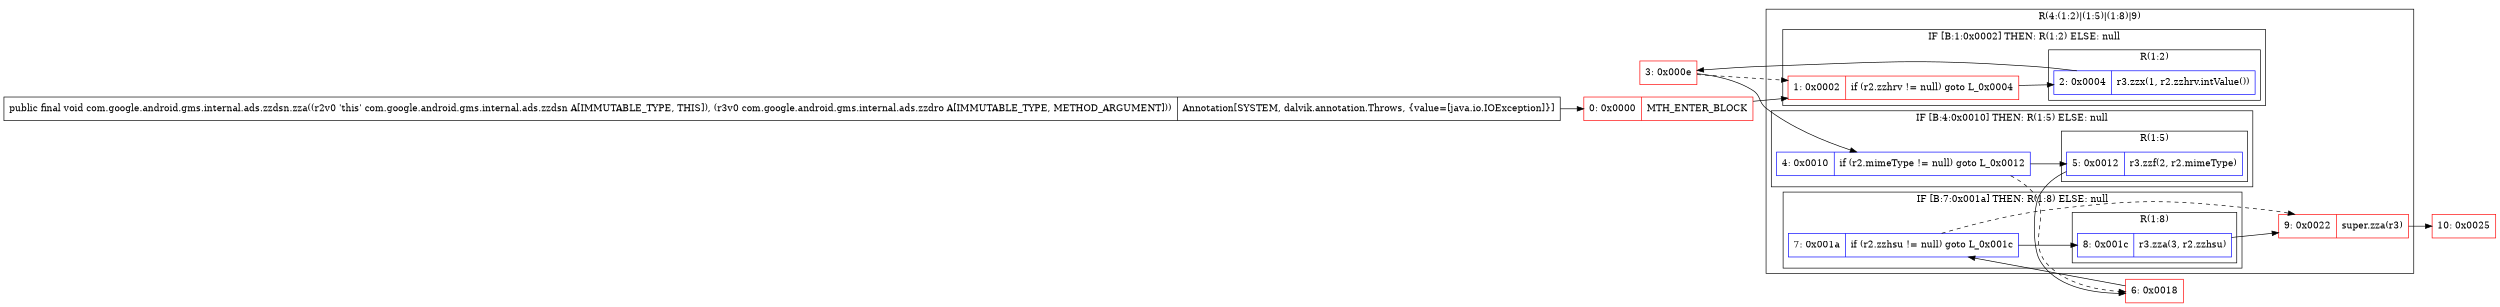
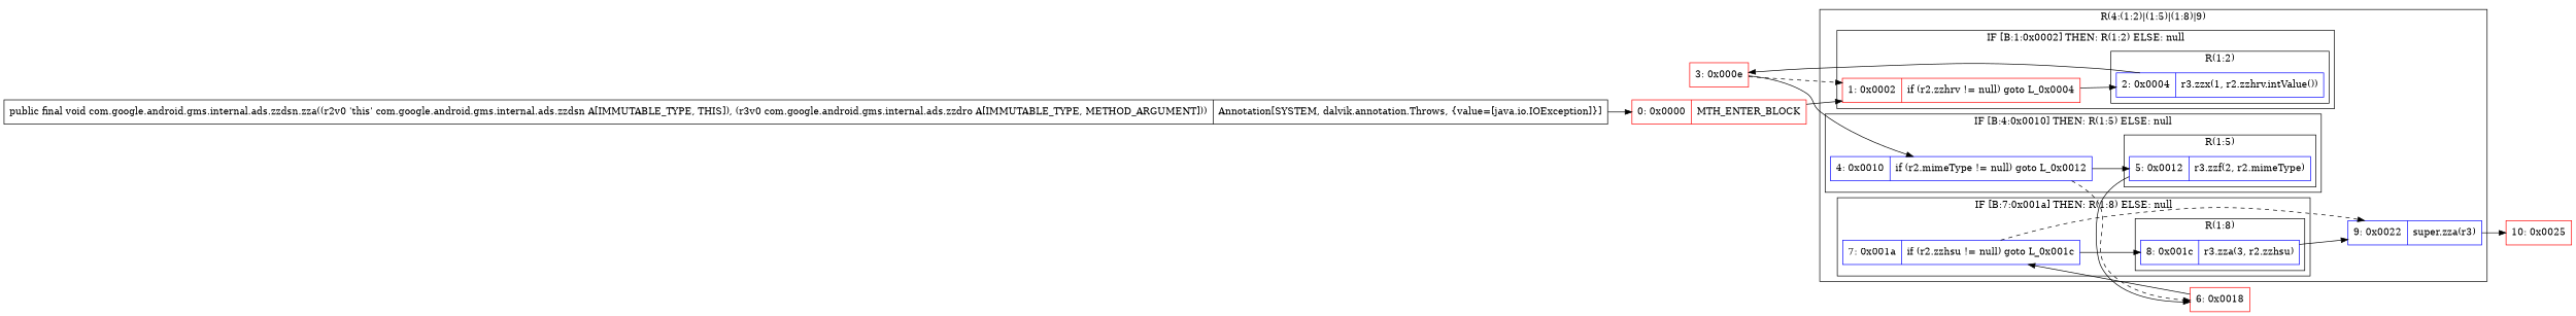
  digraph {
    fontname="DejaVu Serif"
    rankdir=LR
    node [color=blue fontname="DejaVu Serif" shape=record]
    edge [fontname="DejaVu Serif"]
    n1 [label="{2\:\ 0x0004|r3.zzx(1, r2.zzhrv.intValue())\l}"]
    n2 [color=red label="{1\:\ 0x0002|if (r2.zzhrv != null) goto L_0x0004\l}"]
    n3 [label="{5\:\ 0x0012|r3.zzf(2, r2.mimeType)\l}"]
    n4 [label="{4\:\ 0x0010|if (r2.mimeType != null) goto L_0x0012\l}"]
    n5 [label="{8\:\ 0x001c|r3.zza(3, r2.zzhsu)\l}"]
    n6 [label="{7\:\ 0x001a|if (r2.zzhsu != null) goto L_0x001c\l}"]
-   n7 [color=red label="{9\:\ 0x0022|super.zza(r3)\l}"]
+   n7 [label="{9\:\ 0x0022|super.zza(r3)\l}"]
    n8 [color=red label="{3\:\ 0x000e}"]
    n9 [color=red label="{6\:\ 0x0018}"]
    n10 [color=red label="{10\:\ 0x0025}"]
    n11 [color=red label="{0\:\ 0x0000|MTH_ENTER_BLOCK\l}"]
    n12 [label="{public final void com.google.android.gms.internal.ads.zzdsn.zza((r2v0 'this' com.google.android.gms.internal.ads.zzdsn A[IMMUTABLE_TYPE, THIS]), (r3v0 com.google.android.gms.internal.ads.zzdro A[IMMUTABLE_TYPE, METHOD_ARGUMENT]))  | Annotation[SYSTEM, dalvik.annotation.Throws, \{value=[java.io.IOException]\}]\l}" color=""]
    subgraph cluster_1 {
      label="R(4:(1:2)|(1:5)|(1:8)|9)"
      n7
      subgraph cluster_2 {
        label="IF [B:1:0x0002] THEN: R(1:2) ELSE: null"
        n2
        subgraph cluster_3 {
          label="R(1:2)"
          n1
        }
      }
      subgraph cluster_4 {
        label="IF [B:4:0x0010] THEN: R(1:5) ELSE: null"
        n4
        subgraph cluster_5 {
          label="R(1:5)"
          n3
        }
      }
      subgraph cluster_6 {
        label="IF [B:7:0x001a] THEN: R(1:8) ELSE: null"
        n6
        subgraph cluster_7 {
          label="R(1:8)"
          n5
        }
      }
    }
    n1 -> n8
    n2 -> n1
    n3 -> n9
    n4 -> n3
    n4 -> n9 [style=dashed]
    n5 -> n7
    n6 -> n5
    n6 -> n7 [style=dashed]
    n7 -> n10
    n8 -> n2 [style=dashed]
    n8 -> n4
    n9 -> n6
    n11 -> n2
    n12 -> n11
  }
